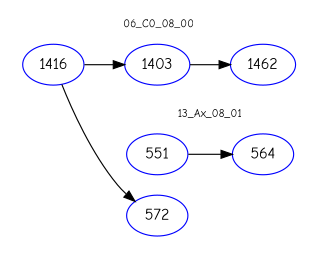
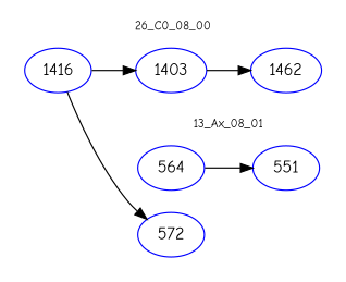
  digraph {
    fontname="Comic Neue"
    rankdir=LR
    node [color=blue fontname="Comic Neue"]
    edge [color=black fontname="Comic Neue"]
    n1 [label=564]
    n2 [label=551]
    n3 [label=572]
    n4 [label=1416]
    n5 [label=1403]
    n6 [label=1462]
    subgraph cluster_1 {
      color=white
      fontsize=10
      label="13_Ax_08_01"
      n1
      n2
      n3
    }
    subgraph cluster_2 {
      color=white
      fontsize=10
-     label="06_C0_08_00"
+     label="26_C0_08_00"
      n4
      n5
      n6
    }
-   n2 -> n1
+   n1 -> n2
    n4 -> n3
    n4 -> n5
    n5 -> n6
  }
